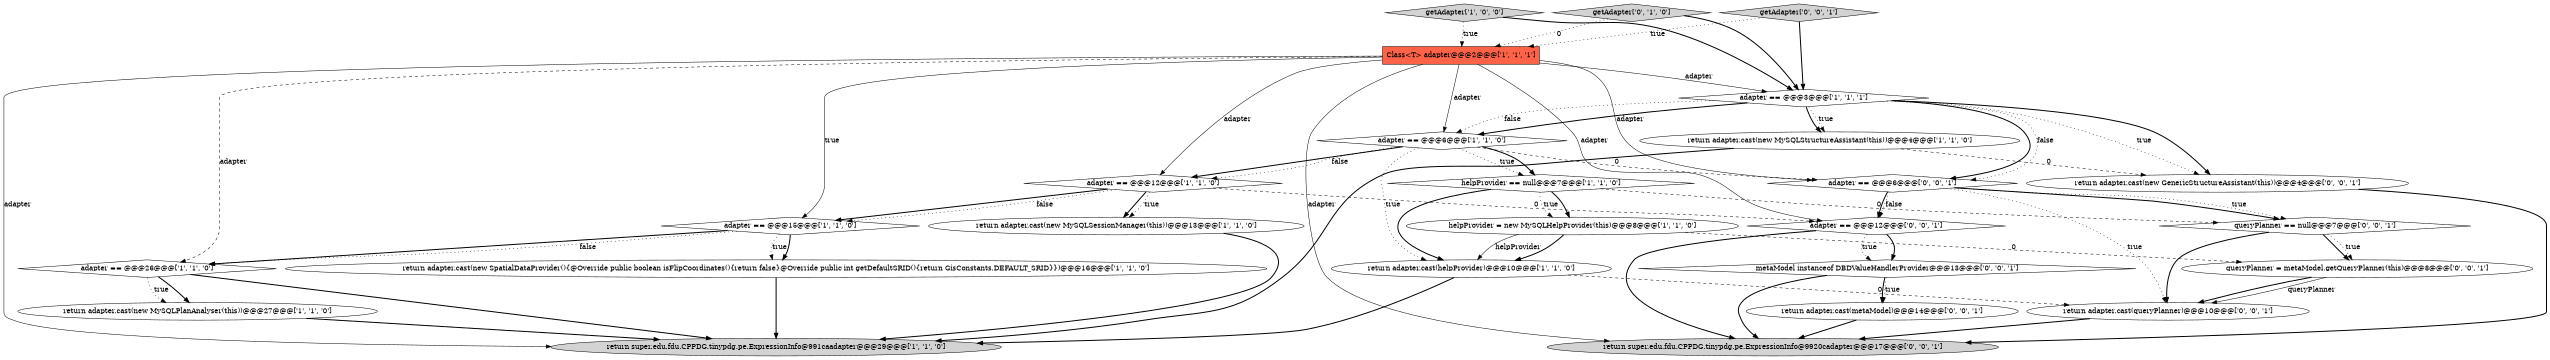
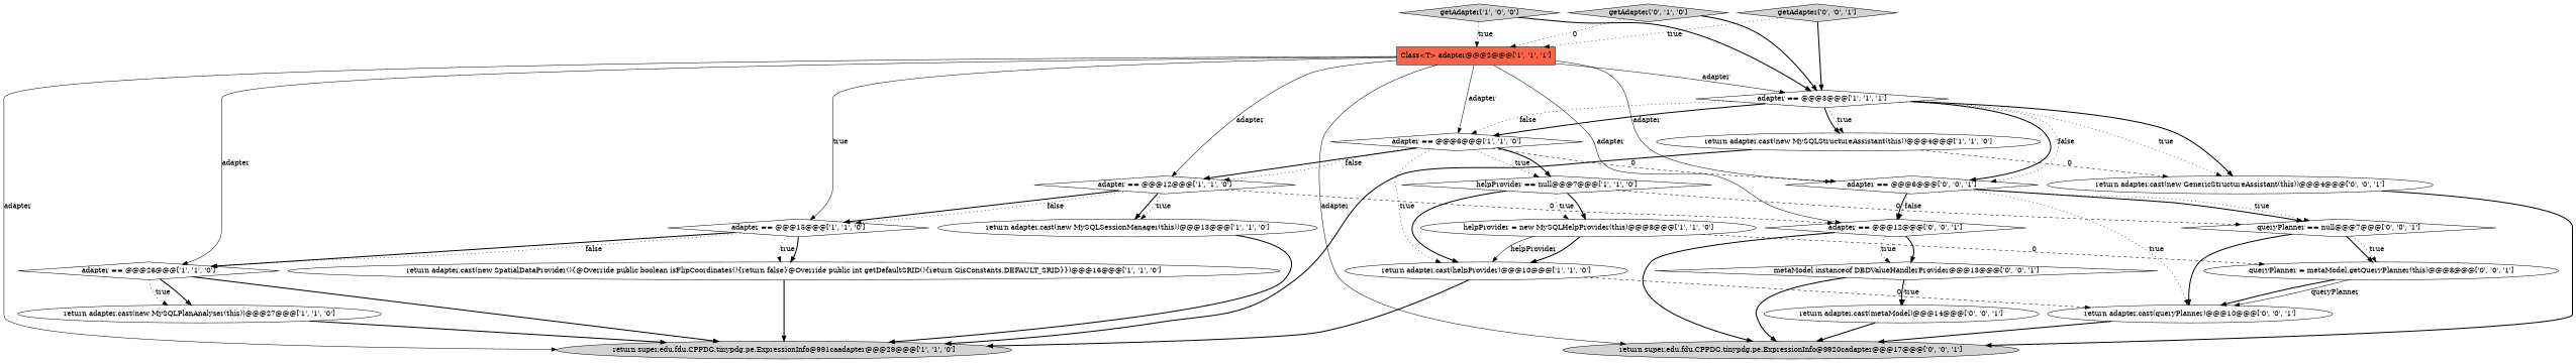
  digraph {
    node [fillcolor=white shape=diamond style=filled]
    edge [style=bold]
    n1 [label="queryPlanner = metaModel.getQueryPlanner(this)@@@8@@@['0', '0', '1']" shape=ellipse]
    n2 [label="return adapter.cast(queryPlanner)@@@10@@@['0', '0', '1']" shape=ellipse]
    n3 [fillcolor=lightgray label="return super.edu.fdu.CPPDG.tinypdg.pe.ExpressionInfo@9920cadapter@@@17@@@['0', '0', '1']" shape=ellipse]
    n4 [label="return adapter.cast(metaModel)@@@14@@@['0', '0', '1']" shape=ellipse]
    n5 [fillcolor=lightgray label="getAdapter['1', '0', '0']"]
    n6 [label="adapter == @@@3@@@['1', '1', '1']"]
    n7 [fillcolor=tomato label="Class<T> adapter@@@2@@@['1', '1', '1']" shape=box]
    n8 [label="adapter == @@@6@@@['1', '1', '0']"]
    n9 [label="adapter == @@@6@@@['0', '0', '1']"]
    n10 [label="return adapter.cast(new MySQLStructureAssistant(this))@@@4@@@['1', '1', '0']" shape=ellipse]
    n11 [label="return adapter.cast(new GenericStructureAssistant(this))@@@4@@@['0', '0', '1']" shape=ellipse]
    n12 [fillcolor=lightgray label="return super.edu.fdu.CPPDG.tinypdg.pe.ExpressionInfo@991caadapter@@@29@@@['1', '1', '0']" shape=ellipse]
    n13 [label="adapter == @@@12@@@['0', '0', '1']"]
    n14 [label="adapter == @@@12@@@['1', '1', '0']"]
    n15 [label="adapter == @@@15@@@['1', '1', '0']"]
    n16 [label="adapter == @@@26@@@['1', '1', '0']"]
    n17 [label="return adapter.cast(new SpatialDataProvider(){@Override public boolean isFlipCoordinates(){return false}@Override public int getDefaultSRID(){return GisConstants.DEFAULT_SRID}})@@@16@@@['1', '1', '0']" shape=ellipse]
    n18 [label="helpProvider == null@@@7@@@['1', '1', '0']"]
    n19 [label="queryPlanner == null@@@7@@@['0', '0', '1']"]
    n20 [label="helpProvider = new MySQLHelpProvider(this)@@@8@@@['1', '1', '0']" shape=ellipse]
    n21 [label="return adapter.cast(helpProvider)@@@10@@@['1', '1', '0']" shape=ellipse]
    n22 [label="return adapter.cast(new MySQLSessionManager(this))@@@13@@@['1', '1', '0']" shape=ellipse]
    n23 [fillcolor=lightgray label="getAdapter['0', '1', '0']"]
    n24 [label="metaModel instanceof DBDValueHandlerProvider@@@13@@@['0', '0', '1']"]
    n25 [label="return adapter.cast(new MySQLPlanAnalyser(this))@@@27@@@['1', '1', '0']" shape=ellipse]
    n26 [fillcolor=lightgray label="getAdapter['0', '0', '1']"]
    n1 -> n2
    n1 -> n2 [label=queryPlanner style=solid]
    n2 -> n3
    n4 -> n3
    n5 -> n6
    n5 -> n7 [label=true style=dotted]
    n6 -> n8 [label=false style=dotted]
    n6 -> n8
    n6 -> n9
    n6 -> n9 [label=false style=dotted]
    n6 -> n10 [label=true style=dotted]
    n6 -> n10
    n6 -> n11 [label=true style=dotted]
    n6 -> n11
    n7 -> n3 [label=adapter style=solid]
    n7 -> n6 [label=adapter style=solid]
    n7 -> n8 [label=adapter style=solid]
    n7 -> n9 [label=adapter style=solid]
    n7 -> n12 [label=adapter style=solid]
    n7 -> n13 [label=adapter style=solid]
    n7 -> n14 [label=adapter style=solid]
    n7 -> n15 [label=true style=solid]
-   n7 -> n16 [label=adapter style=dashed]
+   n7 -> n16 [label=adapter style=solid]
    n8 -> n9 [label=0 style=dashed]
    n8 -> n14
    n8 -> n14 [label=false style=dotted]
    n8 -> n18 [label=true style=dotted]
    n8 -> n18
    n8 -> n21 [label=true style=dotted]
    n9 -> n2 [label=true style=dotted]
    n9 -> n13 [label=false style=dotted]
    n9 -> n13
    n9 -> n19
    n9 -> n19 [label=true style=dotted]
    n10 -> n11 [label=0 style=dashed]
    n10 -> n12
    n11 -> n3
    n13 -> n3
    n13 -> n24 [label=true style=dotted]
    n13 -> n24
    n14 -> n13 [label=0 style=dashed]
    n14 -> n15
    n14 -> n15 [label=false style=dotted]
    n14 -> n22
    n14 -> n22 [label=true style=dotted]
    n15 -> n16
    n15 -> n16 [label=false style=dotted]
    n15 -> n17 [label=true style=dotted]
    n15 -> n17
    n16 -> n12
    n16 -> n25
    n16 -> n25 [label=true style=dotted]
    n17 -> n12
    n18 -> n19 [label=0 style=dashed]
    n18 -> n20
    n18 -> n20 [label=true style=dotted]
    n18 -> n21
    n19 -> n1
    n19 -> n1 [label=true style=dotted]
    n19 -> n2
    n20 -> n1 [label=0 style=dashed]
    n20 -> n21 [label=helpProvider style=solid]
    n20 -> n21
    n21 -> n2 [label=0 style=dashed]
    n21 -> n12
    n22 -> n12
    n23 -> n6
    n23 -> n7 [label=0 style=dotted]
    n24 -> n3
    n24 -> n4 [label=true style=dotted]
    n24 -> n4
    n25 -> n12
    n26 -> n6
    n26 -> n7 [label=true style=dotted]
  }
